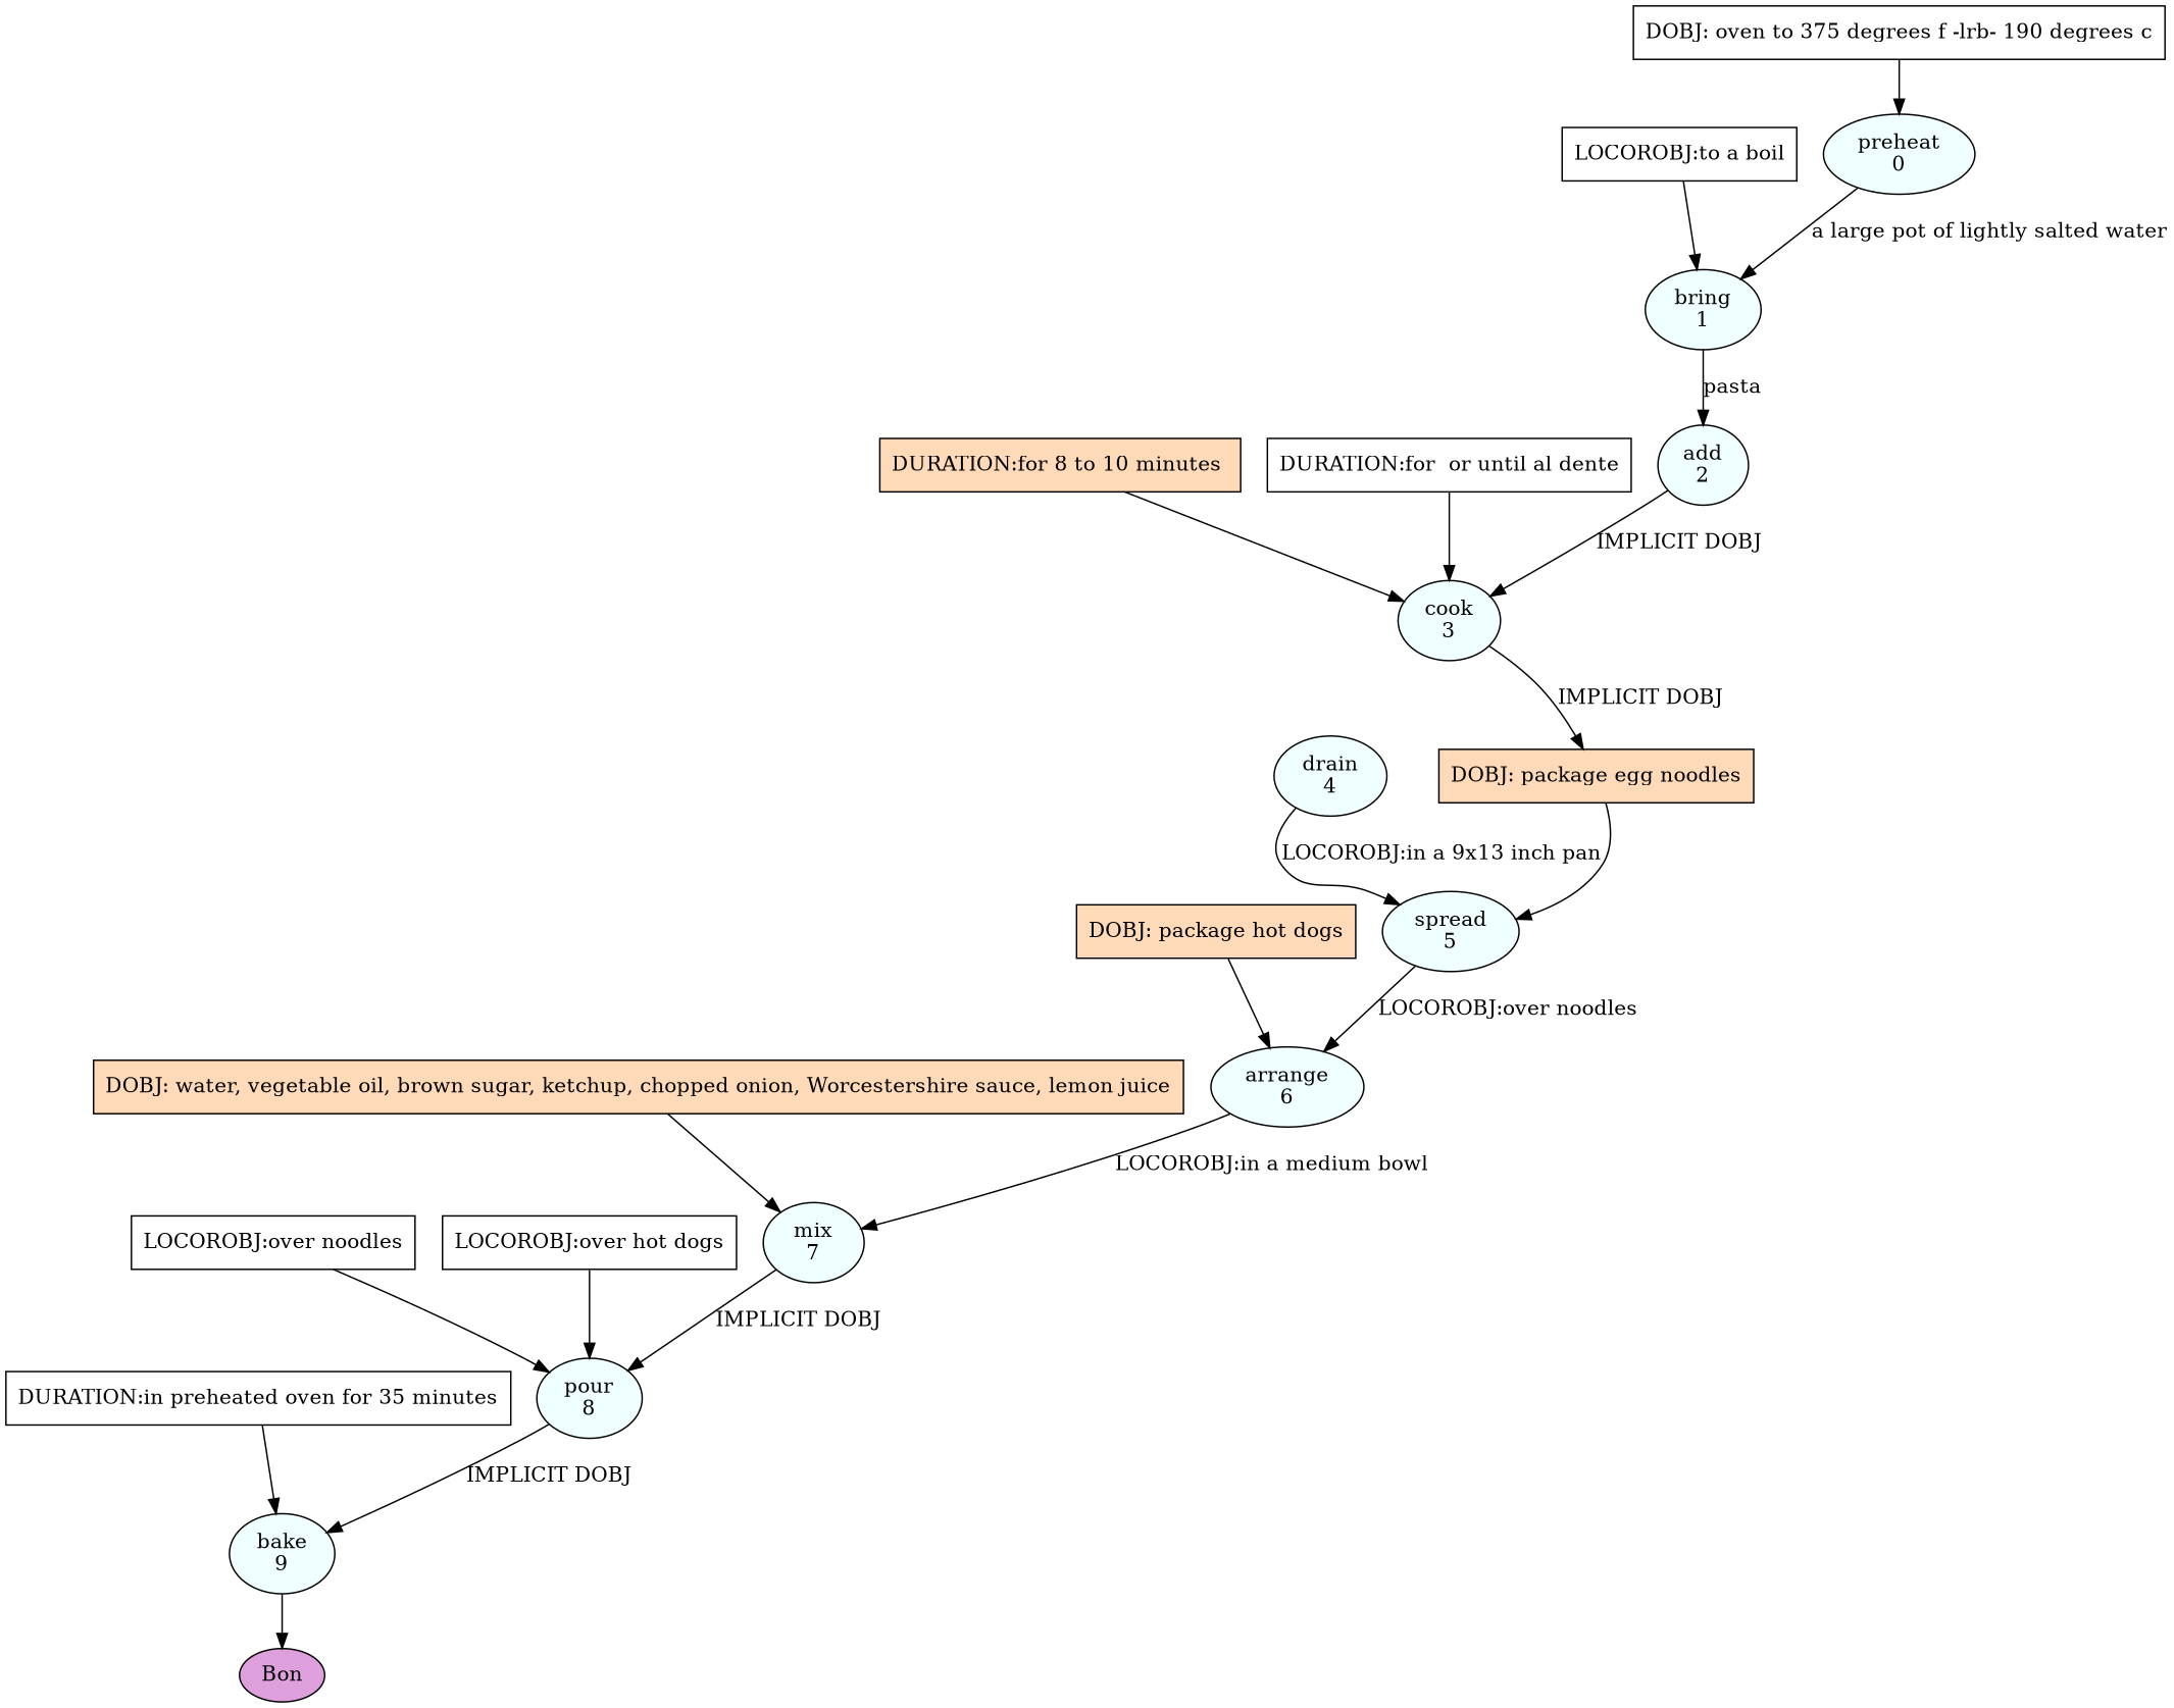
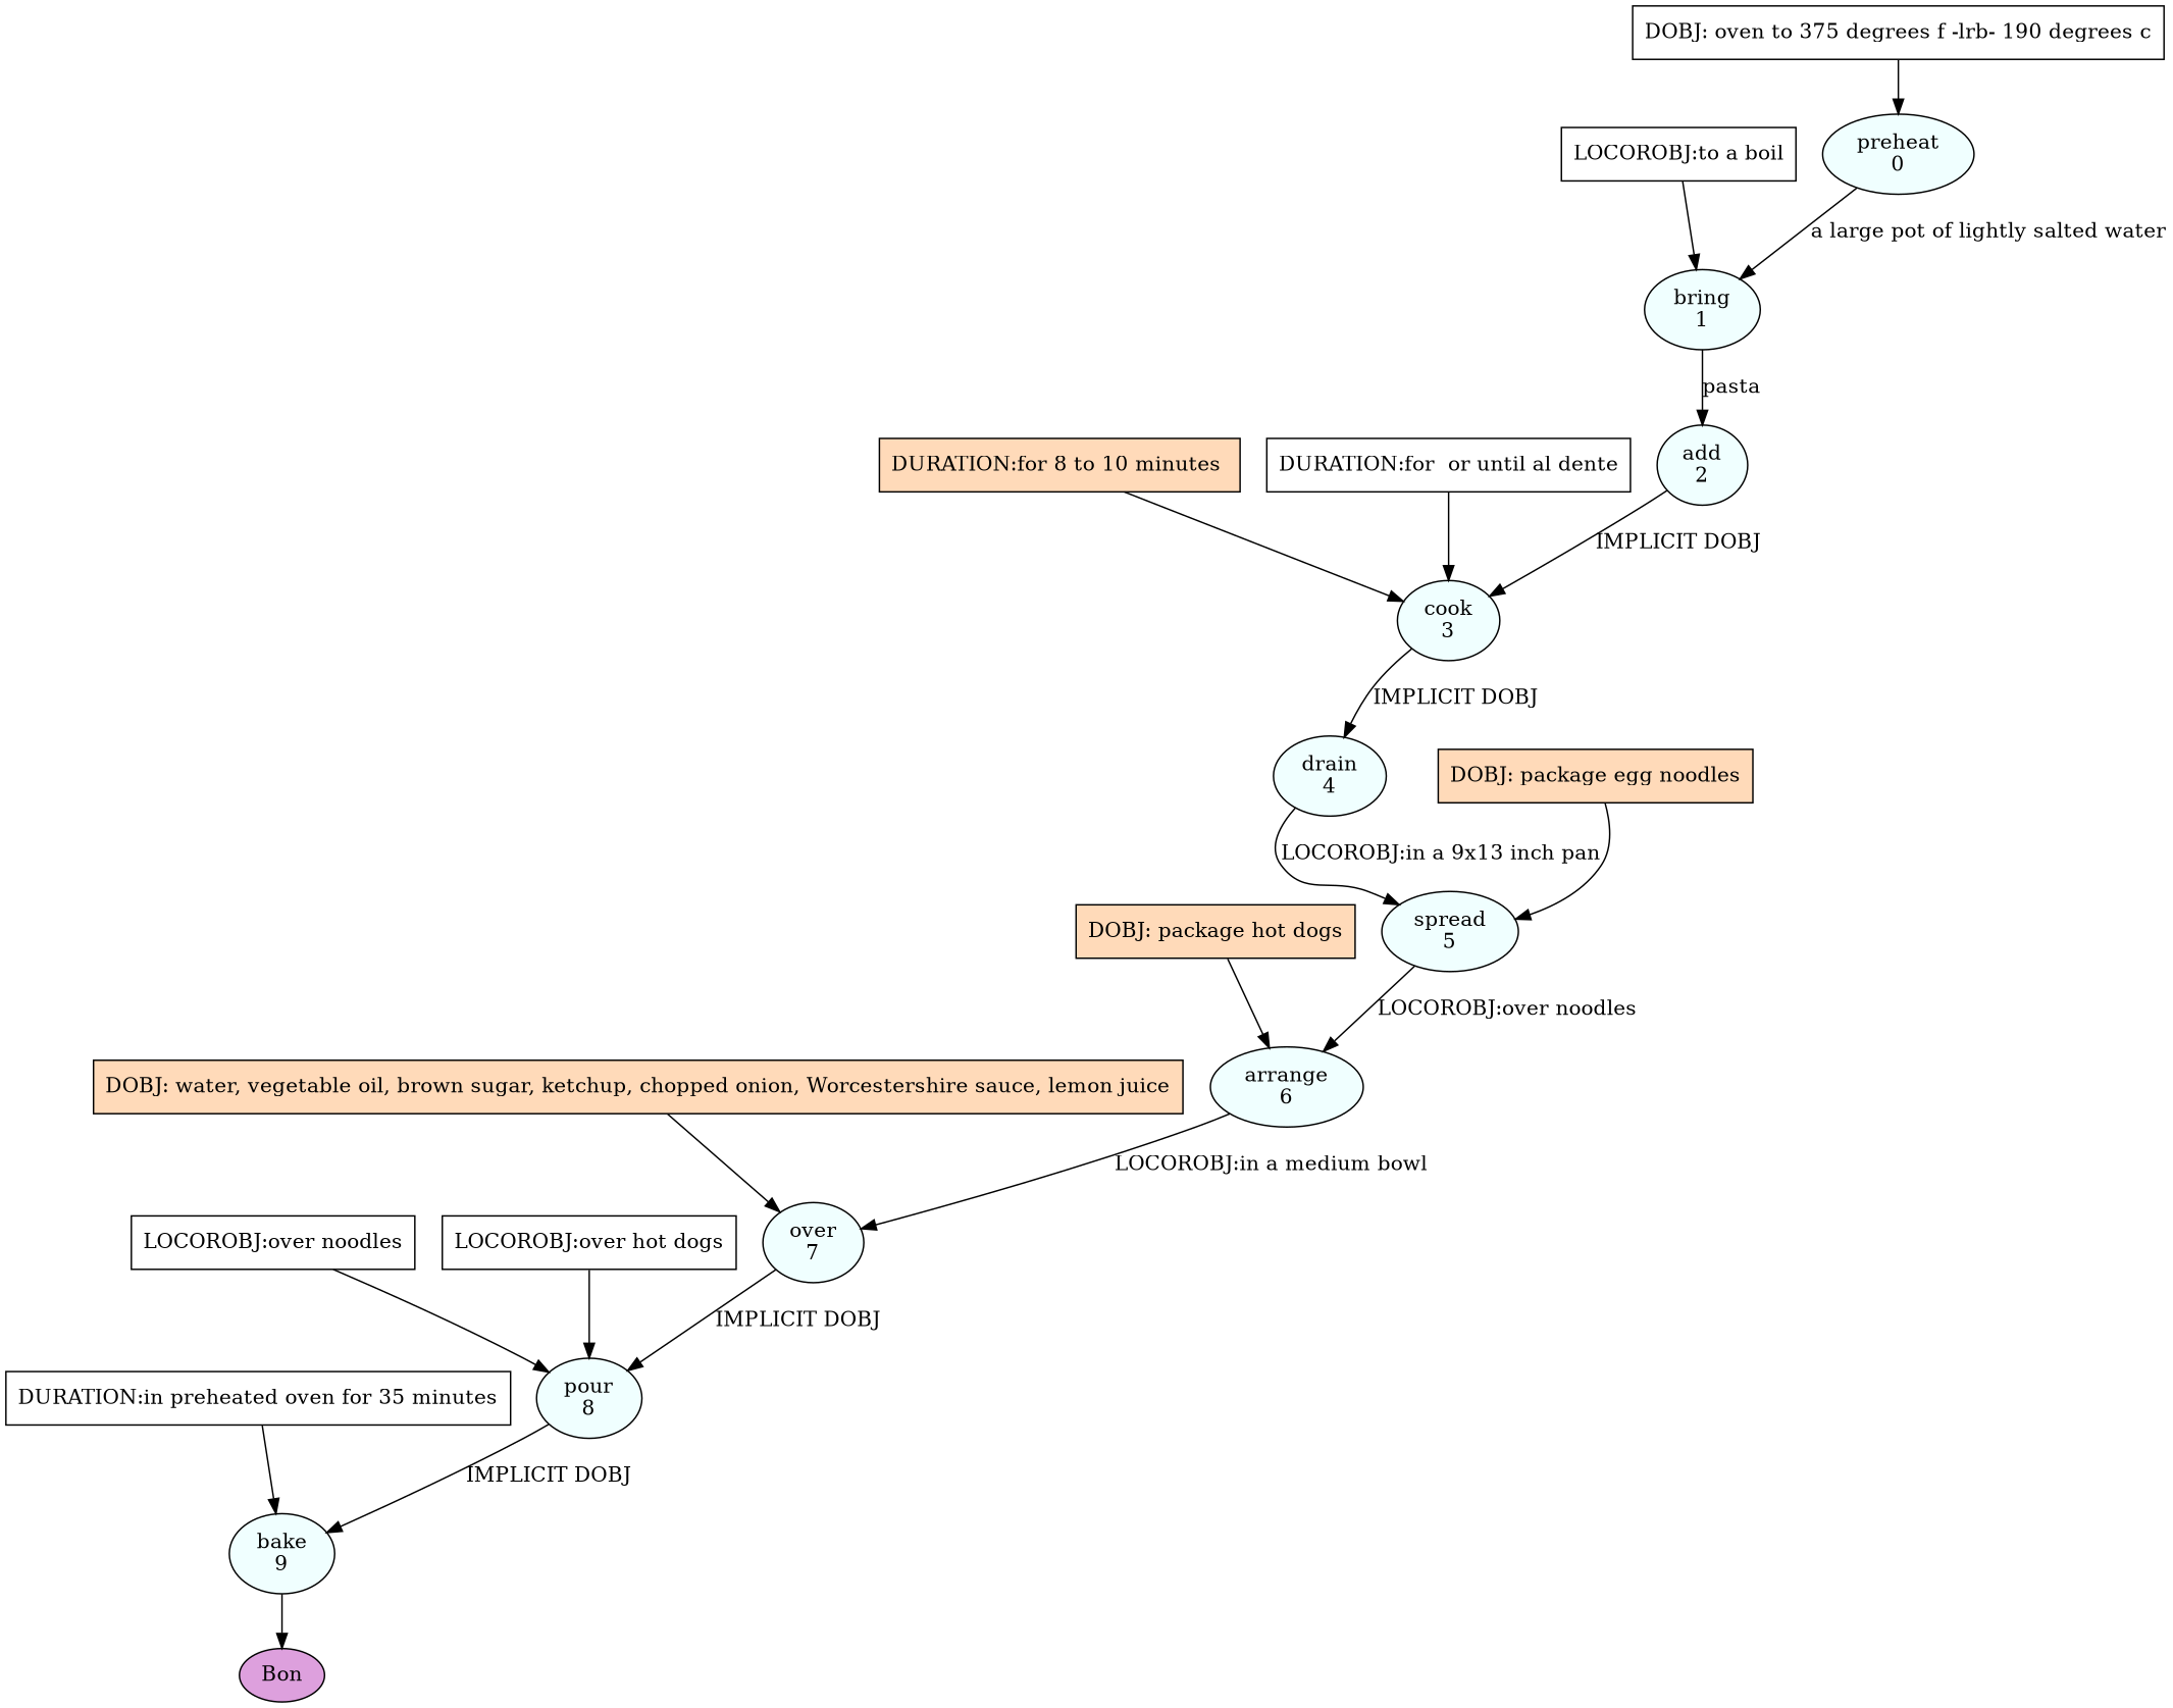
  digraph {
    fontname="DejaVu Serif"
    node [fillcolor=azure fontname="DejaVu Serif" shape=oval style=filled]
    edge [fontname="DejaVu Serif"]
    n1 [label="preheat\n0"]
    n2 [label="bring\n1"]
    n3 [label="add\n2"]
    n4 [label="cook\n3"]
    n5 [label="drain\n4"]
    n6 [label="spread\n5"]
    n7 [label="arrange\n6"]
-   n8 [label="mix\n7"]
+   n8 [label="over\n7"]
    n9 [label="pour\n8"]
    n10 [label="bake\n9"]
    n11 [fillcolor=plum label=Bon]
    n12 [fillcolor=white label="DOBJ: oven to 375 degrees f -lrb- 190 degrees c" shape=box]
    n13 [fillcolor=white label="LOCOROBJ:to a boil" shape=box]
    n14 [fillcolor=peachpuff label="DURATION:for 8 to 10 minutes " shape=box]
    n15 [fillcolor=white label="DURATION:for  or until al dente" shape=box]
    n16 [fillcolor=peachpuff label="DOBJ: package egg noodles" shape=box]
    n17 [fillcolor=peachpuff label="DOBJ: package hot dogs" shape=box]
    n18 [fillcolor=peachpuff label="DOBJ: water, vegetable oil, brown sugar, ketchup, chopped onion, Worcestershire sauce, lemon juice" shape=box]
    n19 [fillcolor=white label="LOCOROBJ:over noodles" shape=box]
    n20 [fillcolor=white label="LOCOROBJ:over hot dogs" shape=box]
    n21 [fillcolor=white label="DURATION:in preheated oven for 35 minutes" shape=box]
    n1 -> n2 [label="a large pot of lightly salted water"]
    n2 -> n3 [label=pasta]
    n3 -> n4 [label="IMPLICIT DOBJ"]
-   n4 -> n16 [label="IMPLICIT DOBJ"]
+   n4 -> n5 [label="IMPLICIT DOBJ"]
    n5 -> n6 [label="LOCOROBJ:in a 9x13 inch pan"]
    n6 -> n7 [label="LOCOROBJ:over noodles"]
    n7 -> n8 [label="LOCOROBJ:in a medium bowl"]
    n8 -> n9 [label="IMPLICIT DOBJ"]
    n9 -> n10 [label="IMPLICIT DOBJ"]
    n10 -> n11
    n12 -> n1
    n13 -> n2
    n14 -> n4
    n15 -> n4
    n16 -> n6
    n17 -> n7
    n18 -> n8
    n19 -> n9
    n20 -> n9
    n21 -> n10
  }
